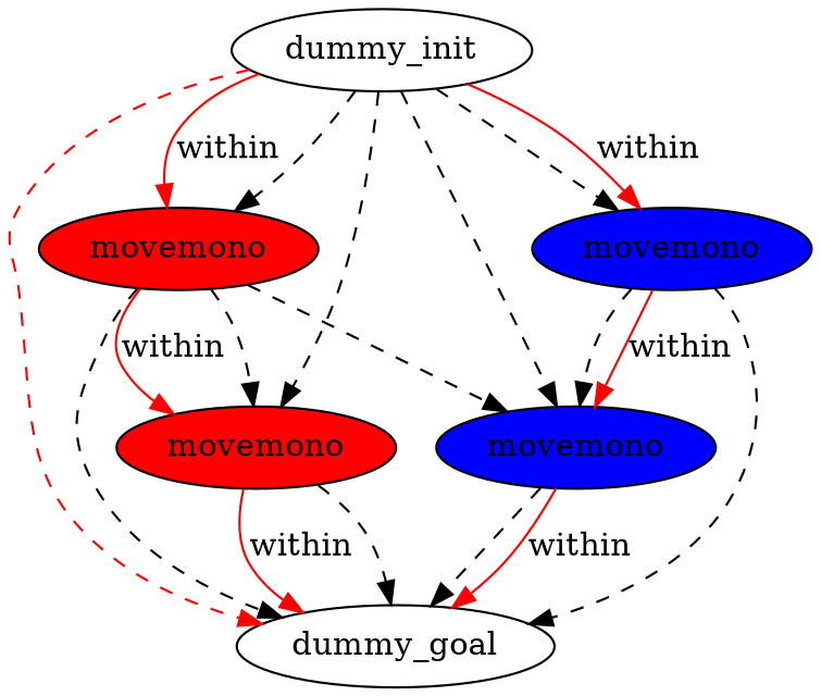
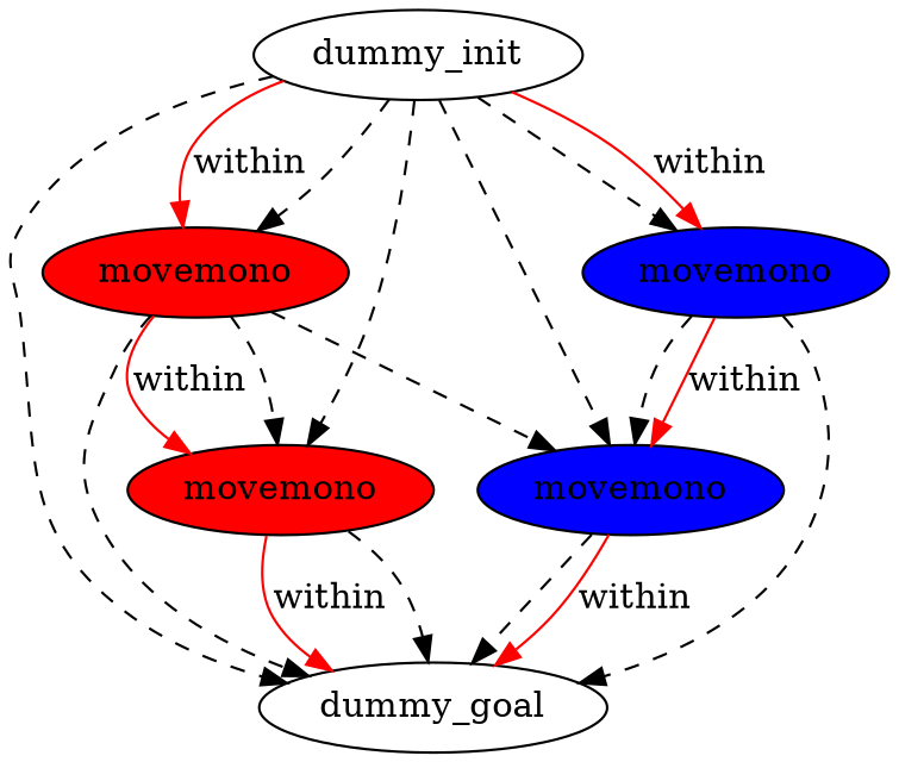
  digraph {
    node [fillcolor=white style=filled]
    edge [color=black style=dashed]
    n1 [label=dummy_init]
    n2 [label=dummy_goal]
    n3 [fillcolor=blue label=movemono]
    n4 [fillcolor=red label=movemono]
    n5 [fillcolor=red label=movemono]
    n6 [fillcolor=blue label=movemono]
-   n1 -> n2 [color=red]
+   n1 -> n2
    n1 -> n3
    n1 -> n4
    n1 -> n5
    n1 -> n5 [color=red label=within style=""]
    n1 -> n6
    n1 -> n6 [color=red label=within style=""]
    n3 -> n2
    n3 -> n2 [color=red label=within style=""]
    n4 -> n2
    n4 -> n2 [color=red label=within style=""]
    n5 -> n2
    n5 -> n3
    n5 -> n4
    n5 -> n4 [color=red label=within style=""]
    n6 -> n2
    n6 -> n3
    n6 -> n3 [color=red label=within style=""]
  }
